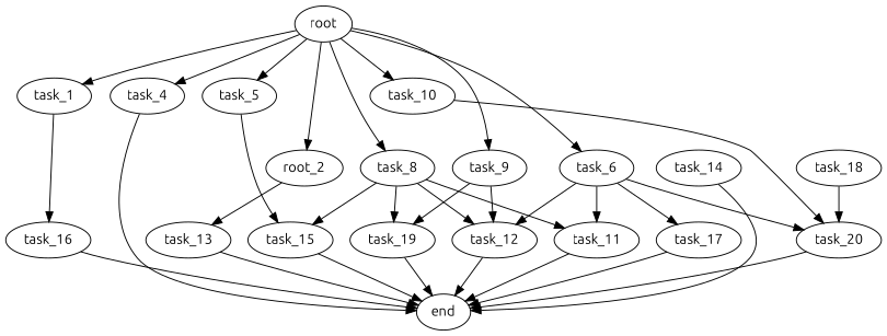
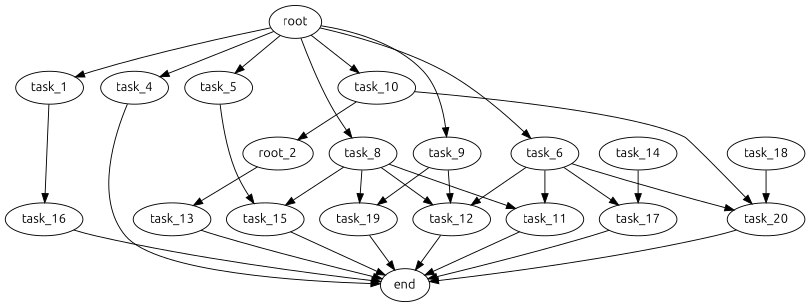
  digraph {
    fontname=Ubuntu
    node [fontname=Ubuntu]
    edge [fontname=Ubuntu]
    root
    task_1
    n3 [label=root_2]
    task_4
    task_5
    task_6
    task_8
    task_9
    task_10
    task_16
    task_13
    end
    task_15
    task_11
    task_12
    task_17
    task_20
    task_19
    task_14
    task_18
    root -> task_1
-   root -> n3
+   task_10 -> n3
    root -> task_4
    root -> task_5
    root -> task_6
    root -> task_8
    root -> task_9
    root -> task_10
    task_1 -> task_16
    n3 -> task_13
    task_4 -> end
    task_5 -> task_15
    task_6 -> task_11
    task_6 -> task_12
    task_6 -> task_17
    task_6 -> task_20
    task_8 -> task_15
    task_8 -> task_11
    task_8 -> task_12
    task_8 -> task_19
    task_9 -> task_12
    task_9 -> task_19
    task_10 -> task_20
    task_16 -> end
    task_13 -> end
    task_15 -> end
    task_11 -> end
    task_12 -> end
    task_17 -> end
    task_20 -> end
    task_19 -> end
-   task_14 -> end
+   task_14 -> task_17
    task_18 -> task_20
  }
